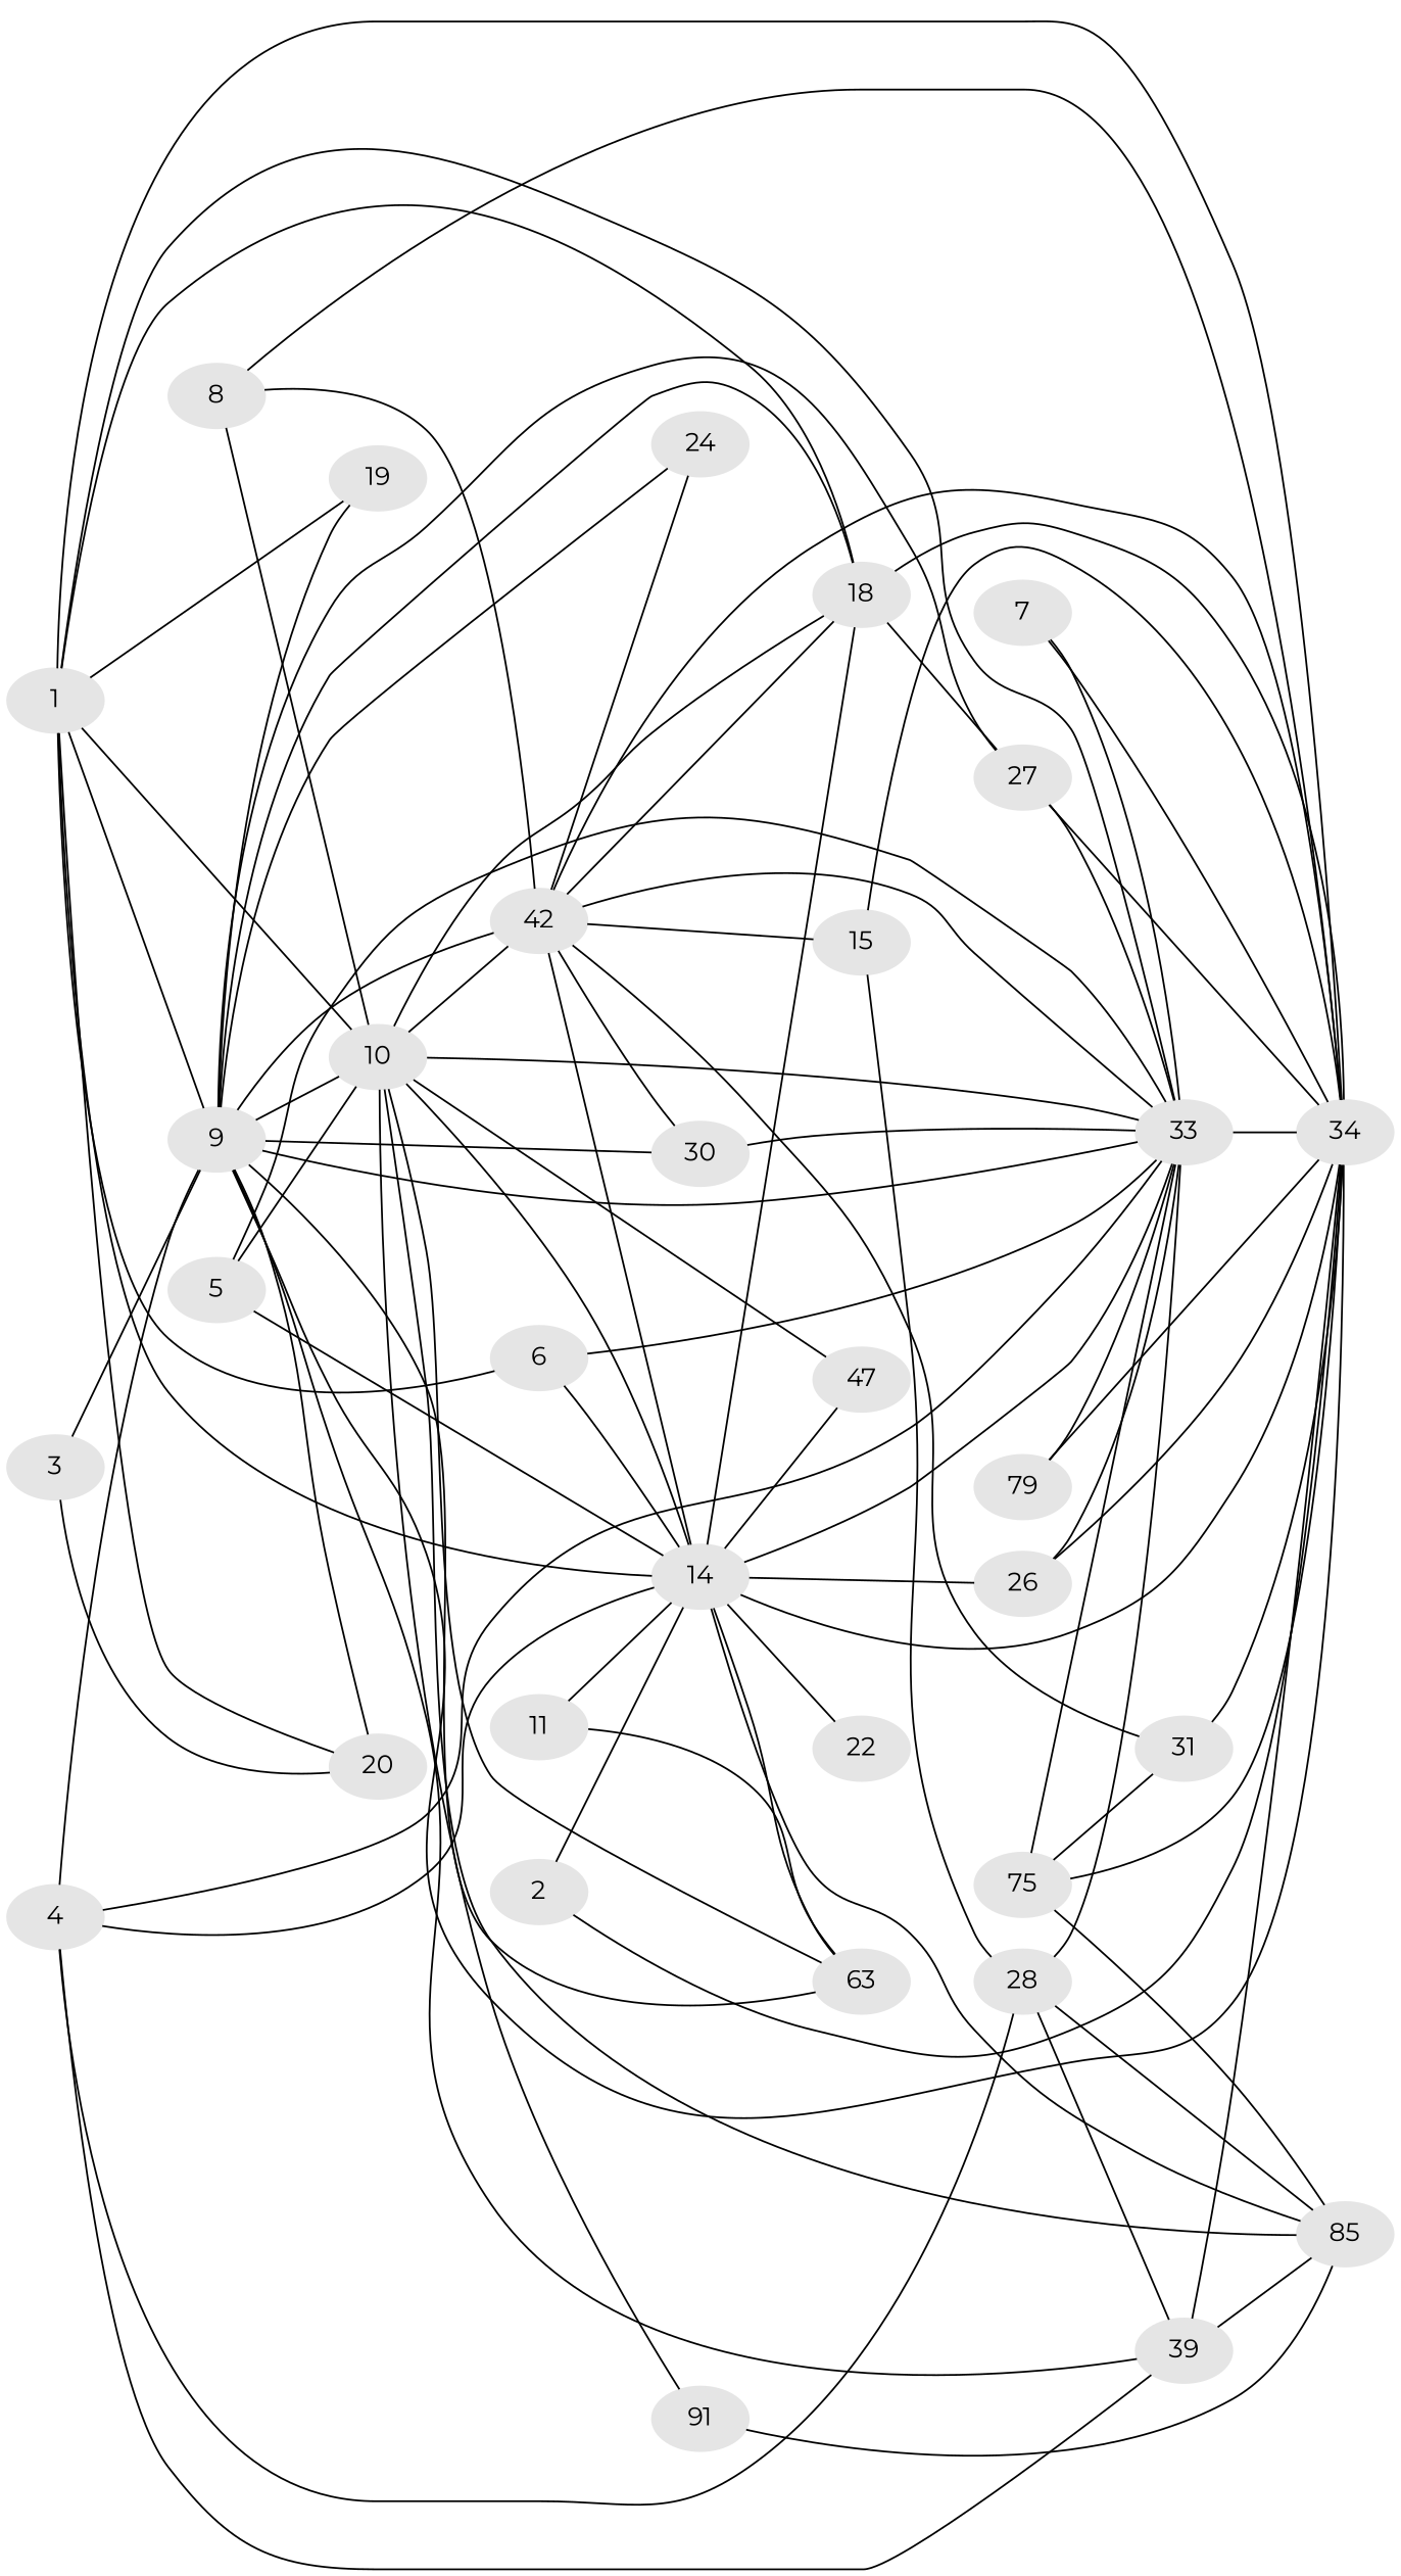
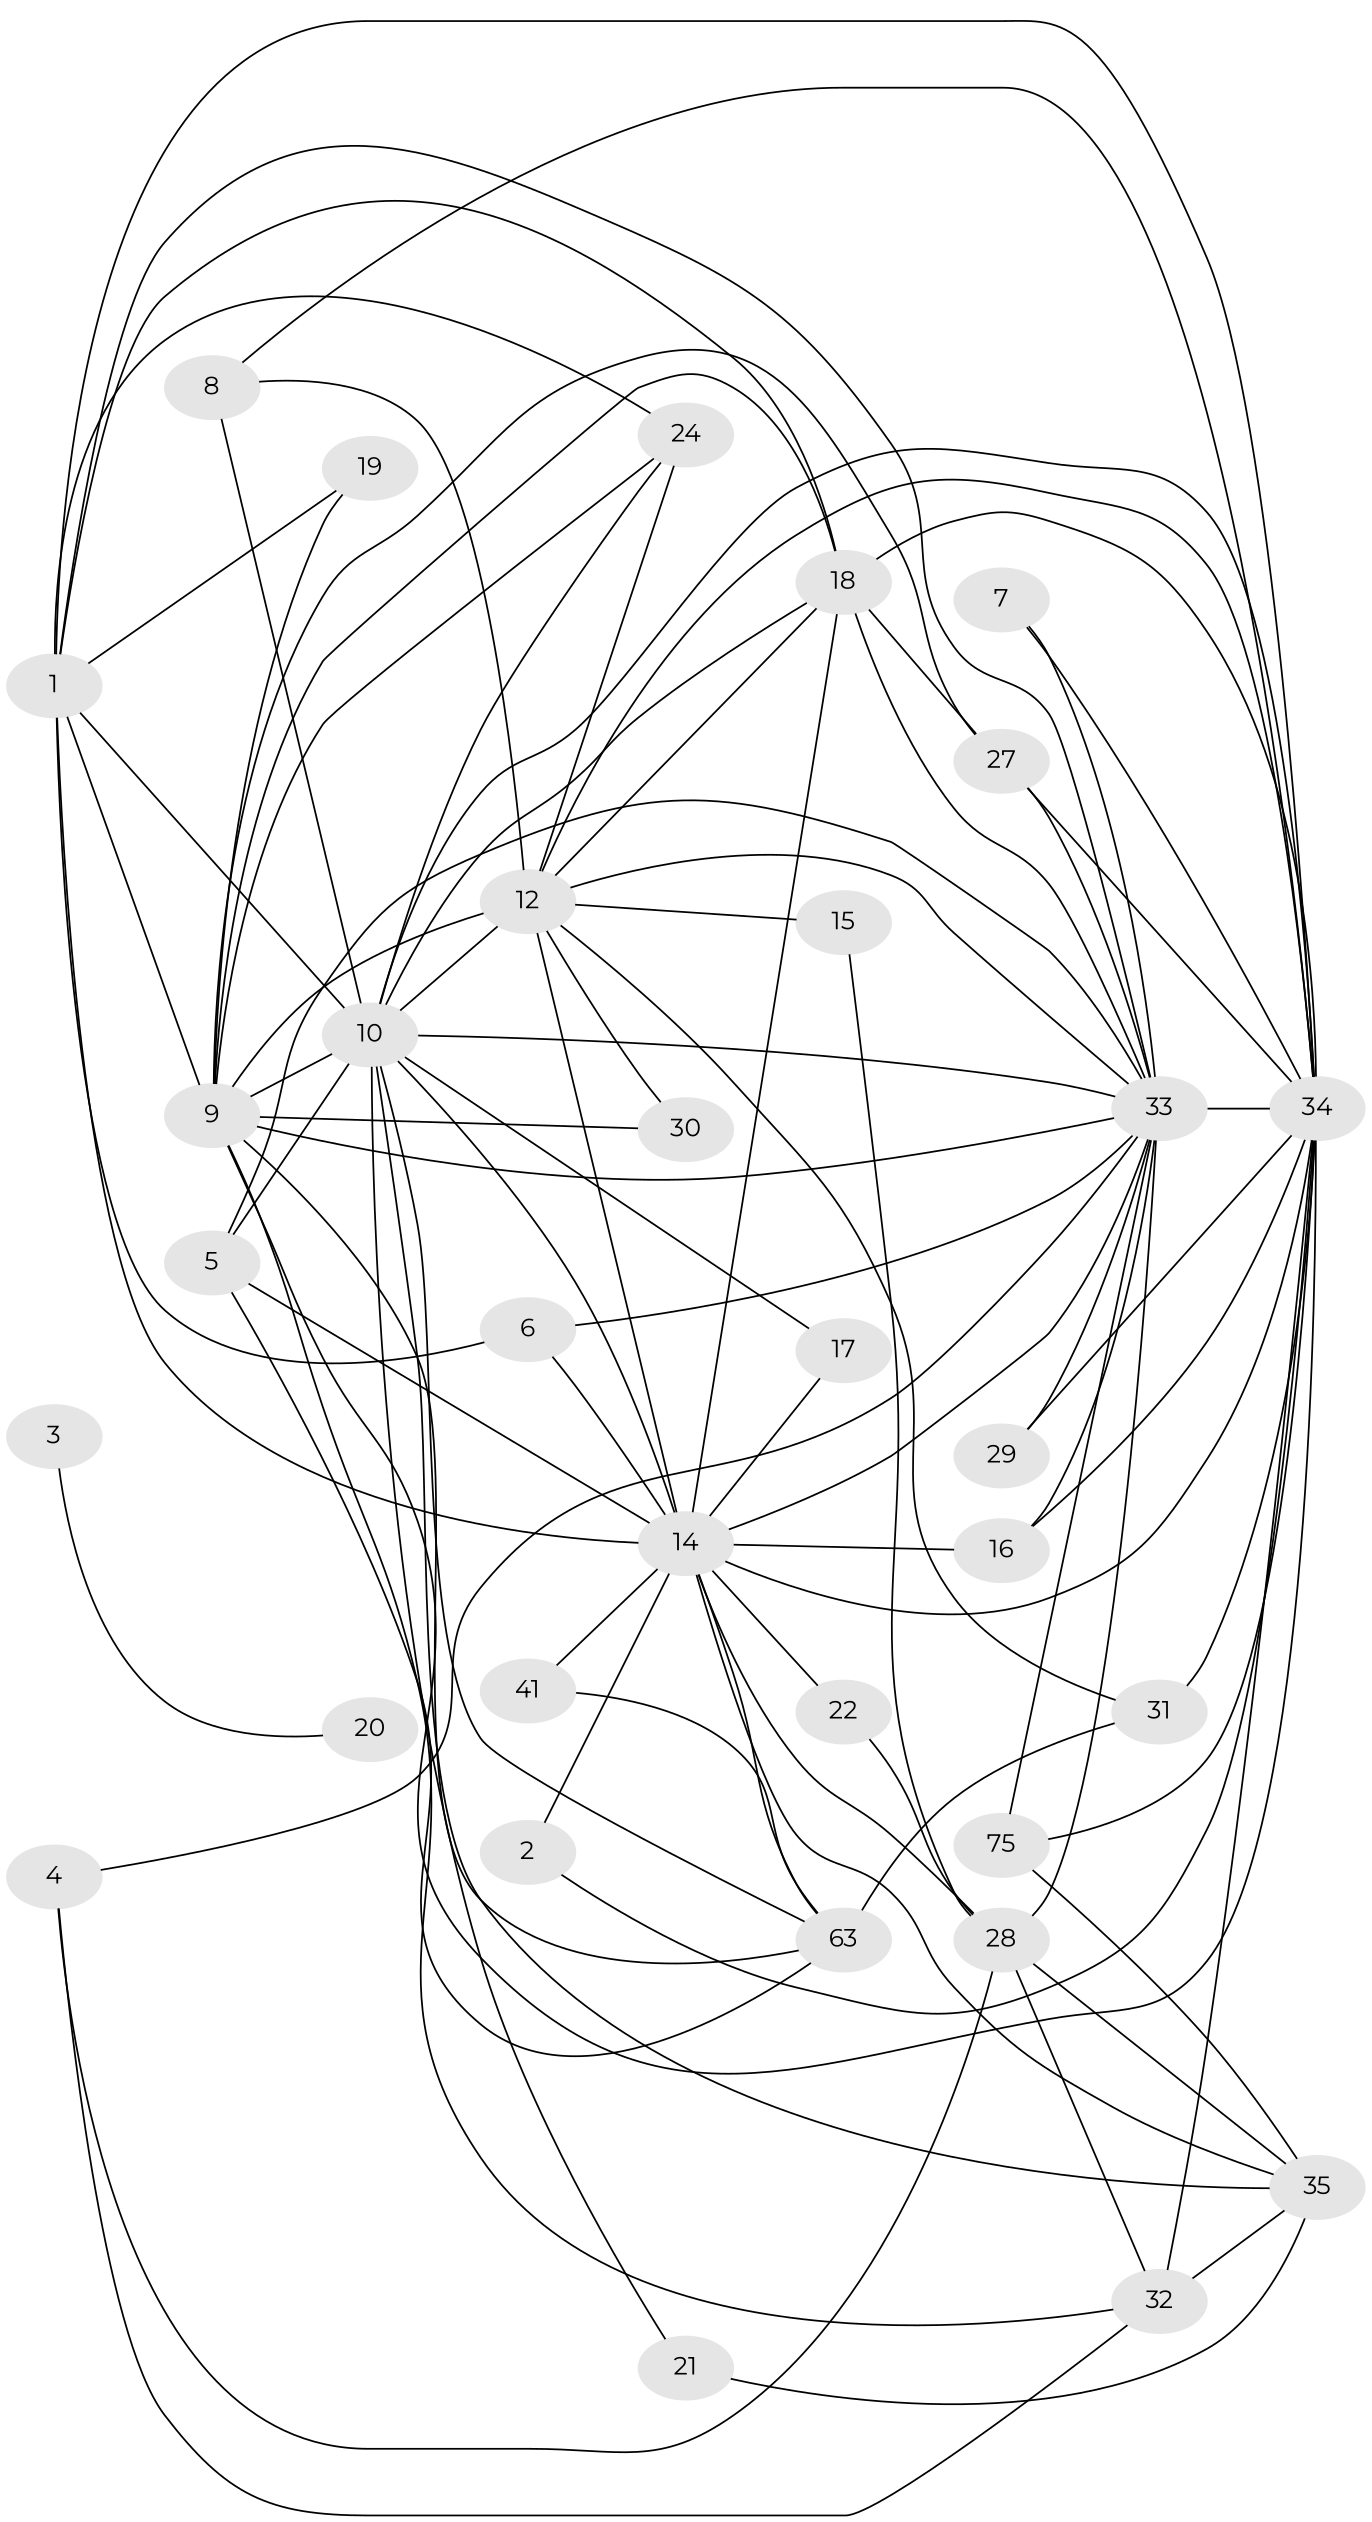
  graph {
    fontname=Montserrat
    rankdir=LR
    node [color=gray90 fontname=Montserrat style=filled]
    edge [fontname=Montserrat weight=1.0]
    1
    9
    10
    14
    18
    19
    20
    33
    34
    6
-   12 [label=42]
-   32 [label=39]
+   12
+   32
    n13 [label=63]
    24
    27
    30
-   17 [label=47]
-   21 [label=91]
-   35 [label=85]
+   17
+   21
+   35
    15
    31
    22
-   26
+   26 [label=16]
    2
    3
    4
    28
    5
    7
    8
-   11
+   11 [label=41]
    n32 [label=75]
-   29 [label=79]
+   29
    1 -- 9
    1 -- 10
    1 -- 14 [weight=2.0]
    1 -- 18
    1 -- 19
-   1 -- 20
+   1 -- 24
    1 -- 33
    1 -- 34 [weight=2.0]
    1 -- 6
    9 -- 10 [weight=2.0]
    9 -- 18
    9 -- 19
-   9 -- 20
    9 -- 33
    9 -- 34 [weight=2.0]
    9 -- 12 [weight=2.0]
    9 -- 32
    9 -- n13 [weight=2.0]
    9 -- 24
    9 -- 27
    9 -- 30
    10 -- 14 [weight=2.0]
    10 -- 18
    10 -- 33
-   15 -- 34 [weight=2.0]
+   10 -- 34 [weight=2.0]
    10 -- 12
    10 -- n13
+   10 -- 24
    10 -- 17
    10 -- 21
    10 -- 35
    14 -- 18 [weight=2.0]
    14 -- 33 [weight=2.0]
    14 -- 34 [weight=4.0]
    14 -- n13
    14 -- 17
    14 -- 35
    14 -- 22
    14 -- 26
-   30 -- 33
+   18 -- 33
    18 -- 34 [weight=3.0]
    18 -- 27
    33 -- 34 [weight=2.0]
    6 -- 14
    6 -- 33
    12 -- 14 [weight=2.0]
    12 -- 18
    12 -- 33 [weight=2.0]
    12 -- 34 [weight=2.0]
    12 -- 24
    12 -- 30
    12 -- 15
    12 -- 31
    32 -- 34 [weight=2.0]
    32 -- 35
-   n32 -- 31
+   n13 -- 31
    27 -- 33
    27 -- 34 [weight=2.0]
    21 -- 35
    15 -- 28
    31 -- 34 [weight=2.0]
+   22 -- 28
    26 -- 33
    26 -- 34
    2 -- 14
    2 -- 34
-   3 -- 9
    3 -- 20
-   4 -- 9
-   4 -- 14
+   28 -- 14
    4 -- 33
    4 -- 32
    4 -- 28
    28 -- 33
    28 -- 32
    28 -- 35
    5 -- 10
    5 -- 14
    5 -- 33
+   5 -- n13
    7 -- 33
    7 -- 34
    8 -- 10
    8 -- 34
    8 -- 12
    11 -- 14
    11 -- n13
    n32 -- 33
    n32 -- 34
    n32 -- 35
    29 -- 33
    29 -- 34
  }
